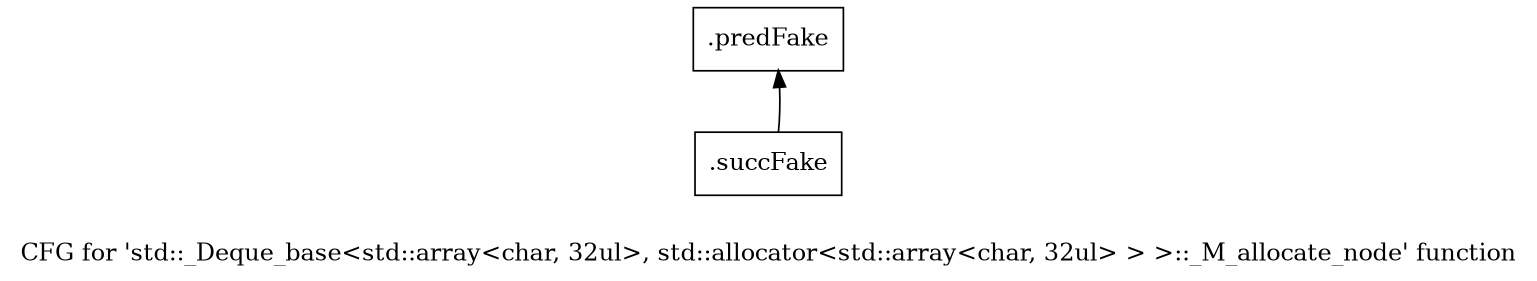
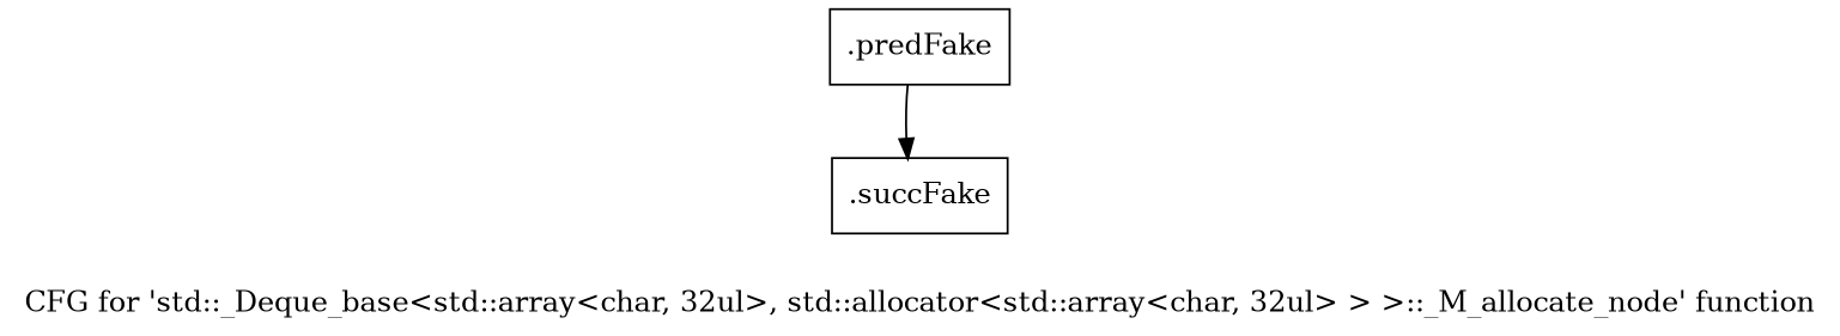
  digraph {
    label="CFG for 'std::_Deque_base\<std::array\<char, 32ul\>, std::allocator\<std::array\<char, 32ul\> \> \>::_M_allocate_node' function"
    fontname="DejaVu Serif"
    node [shape=record fontname="DejaVu Serif"]
    n1 [label="{.predFake}"]
    n2 [filename="/mnt/xilinx/Vitis_HLS/2021.2/tps/lnx64/gcc-6.2.0/lib/gcc/x86_64-pc-linux-gnu/6.2.0/../../../../include/c++/6.2.0/bits/stl_deque.h" label="{.succFake}" linenumber=600]
-   n2 -> n1 [execusionnum=1 filename="/mnt/xilinx/Vitis_HLS/2021.2/tps/lnx64/gcc-6.2.0/lib/gcc/x86_64-pc-linux-gnu/6.2.0/../../../../include/c++/6.2.0/bits/stl_deque.h" fontname="DejaVu Serif"]
+   n1 -> n2 [execusionnum=1 filename="/mnt/xilinx/Vitis_HLS/2021.2/tps/lnx64/gcc-6.2.0/lib/gcc/x86_64-pc-linux-gnu/6.2.0/../../../../include/c++/6.2.0/bits/stl_deque.h" fontname="DejaVu Serif"]
  }
